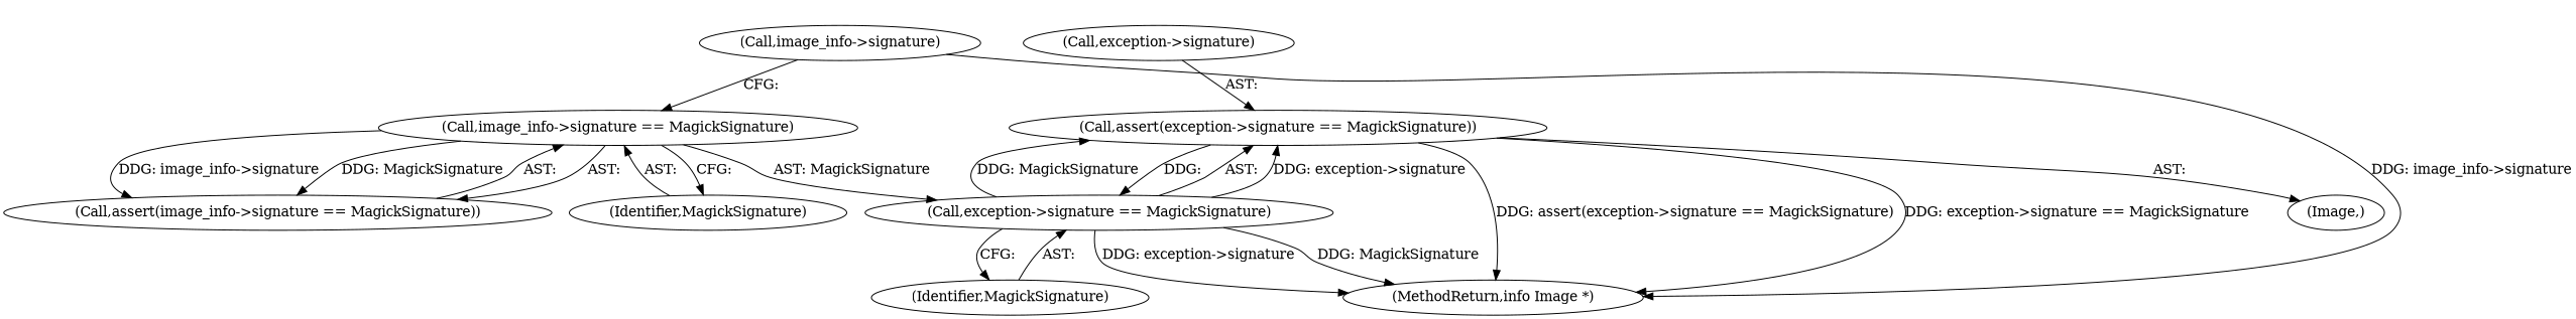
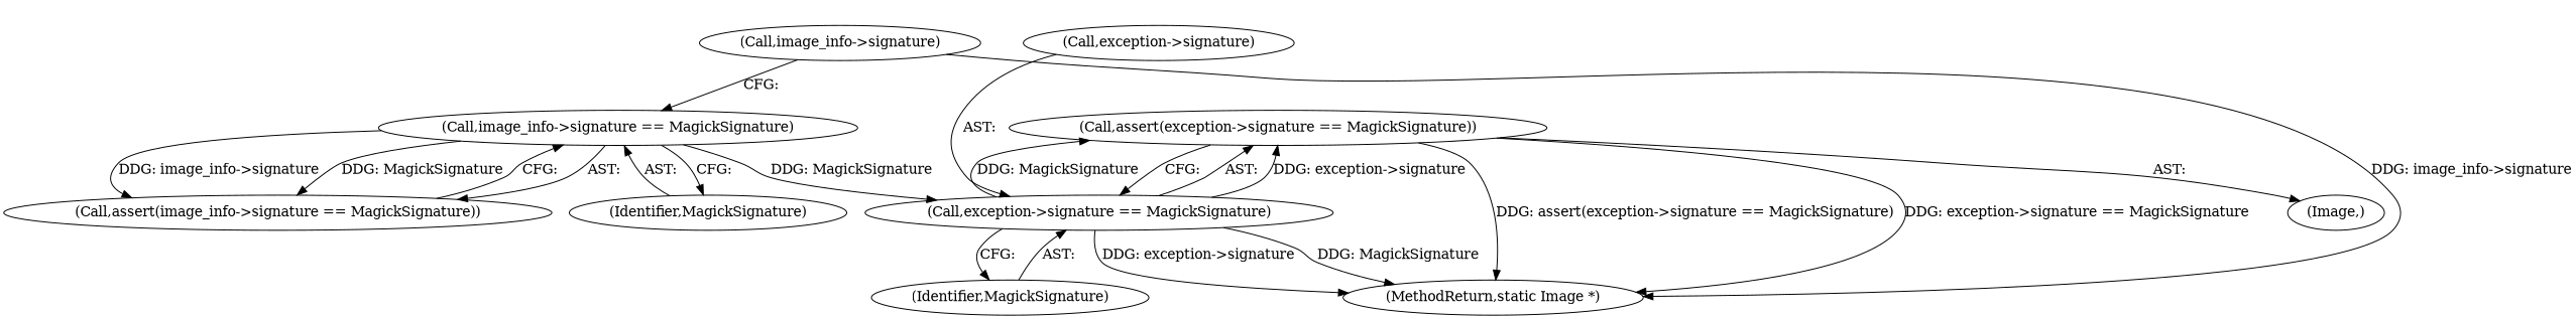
  digraph {
    n1 [label="(Call,assert(exception->signature == MagickSignature))"]
    n2 [label="(Call,exception->signature == MagickSignature)"]
    n3 [label="(Image,)"]
-   n4 [label="(MethodReturn,info Image *)"]
+   n4 [label="(MethodReturn,static Image *)"]
    n5 [label="(Identifier,MagickSignature)"]
    n6 [label="(Call,image_info->signature == MagickSignature)"]
    n7 [label="(Identifier,MagickSignature)"]
    n8 [label="(Call,assert(image_info->signature == MagickSignature))"]
    n9 [label="(Call,image_info->signature)"]
    n10 [label="(Call,exception->signature)"]
-   n1 -> n2 [label="DDG: "]
+   n1 -> n2 [label="CFG: "]
    n1 -> n3 [label="AST: "]
    n1 -> n4 [label="DDG: assert(exception->signature == MagickSignature)"]
    n1 -> n4 [label="DDG: exception->signature == MagickSignature"]
    n2 -> n1 [label="AST: "]
    n2 -> n1 [label="DDG: exception->signature"]
    n2 -> n1 [label="DDG: MagickSignature"]
    n2 -> n4 [label="DDG: exception->signature"]
    n2 -> n4 [label="DDG: MagickSignature"]
    n2 -> n5 [label="CFG: "]
    n5 -> n2 [label="AST: "]
-   n6 -> n2 [label="AST: MagickSignature"]
+   n6 -> n2 [label="DDG: MagickSignature"]
    n6 -> n7 [label="CFG: "]
    n6 -> n8 [label="AST: "]
    n6 -> n8 [label="DDG: image_info->signature"]
    n6 -> n8 [label="DDG: MagickSignature"]
    n7 -> n6 [label="AST: "]
-   n8 -> n6 [label="AST: "]
+   n8 -> n6 [label="CFG: "]
    n9 -> n4 [label="DDG: image_info->signature"]
    n9 -> n6 [label="CFG: "]
-   n10 -> n1 [label="AST: "]
+   n10 -> n2 [label="AST: "]
  }
